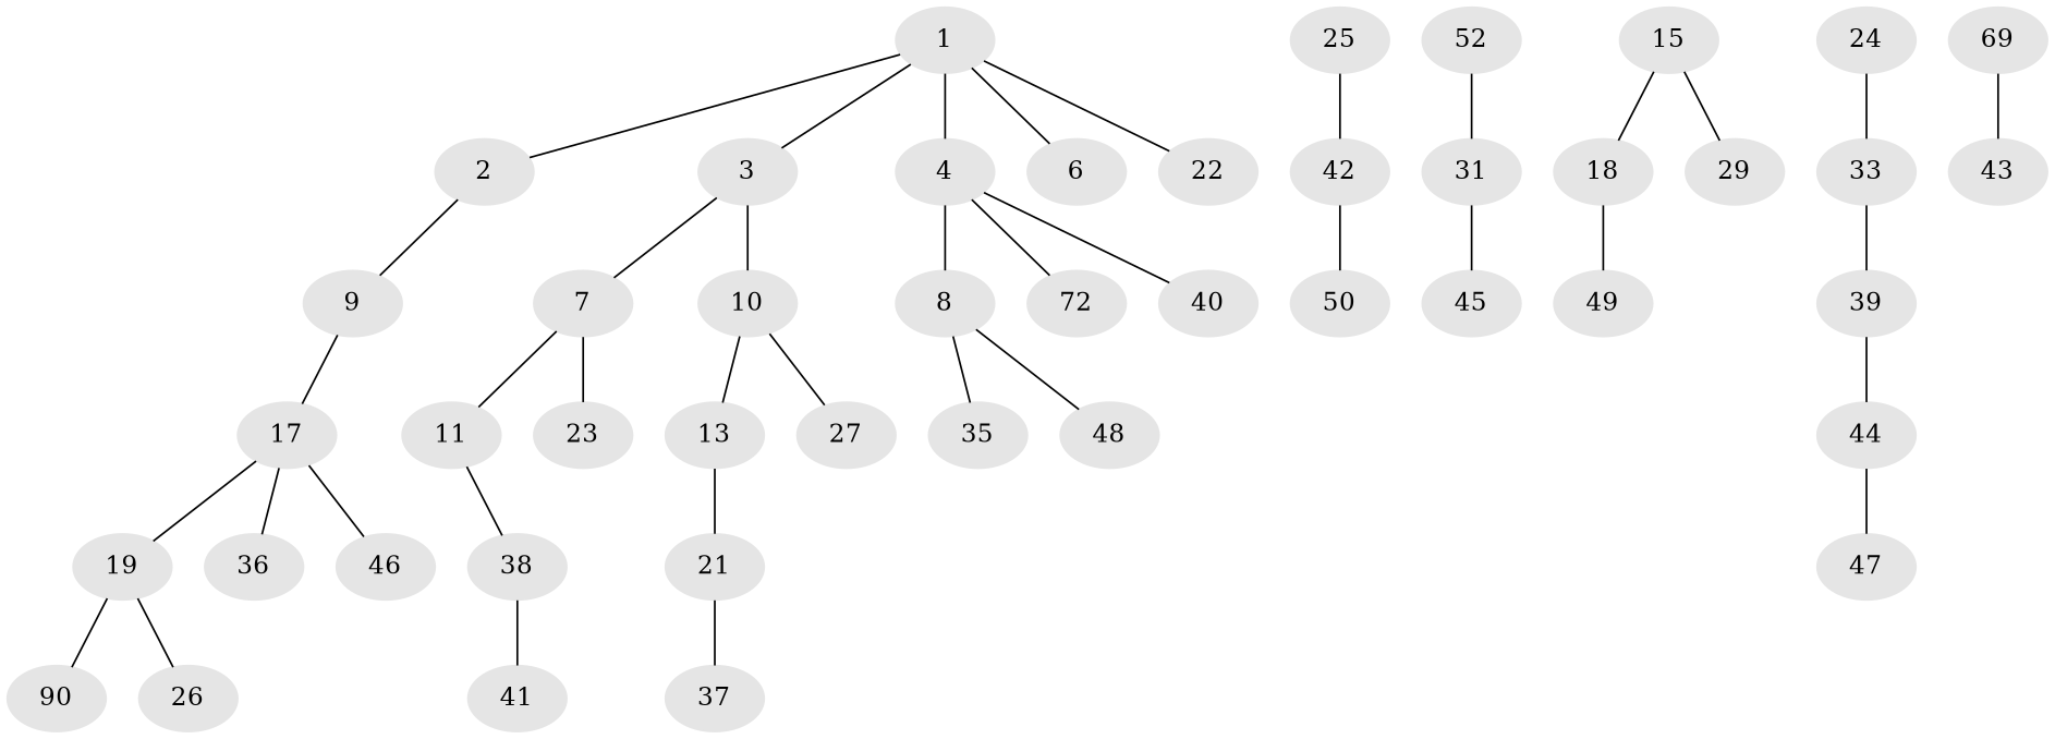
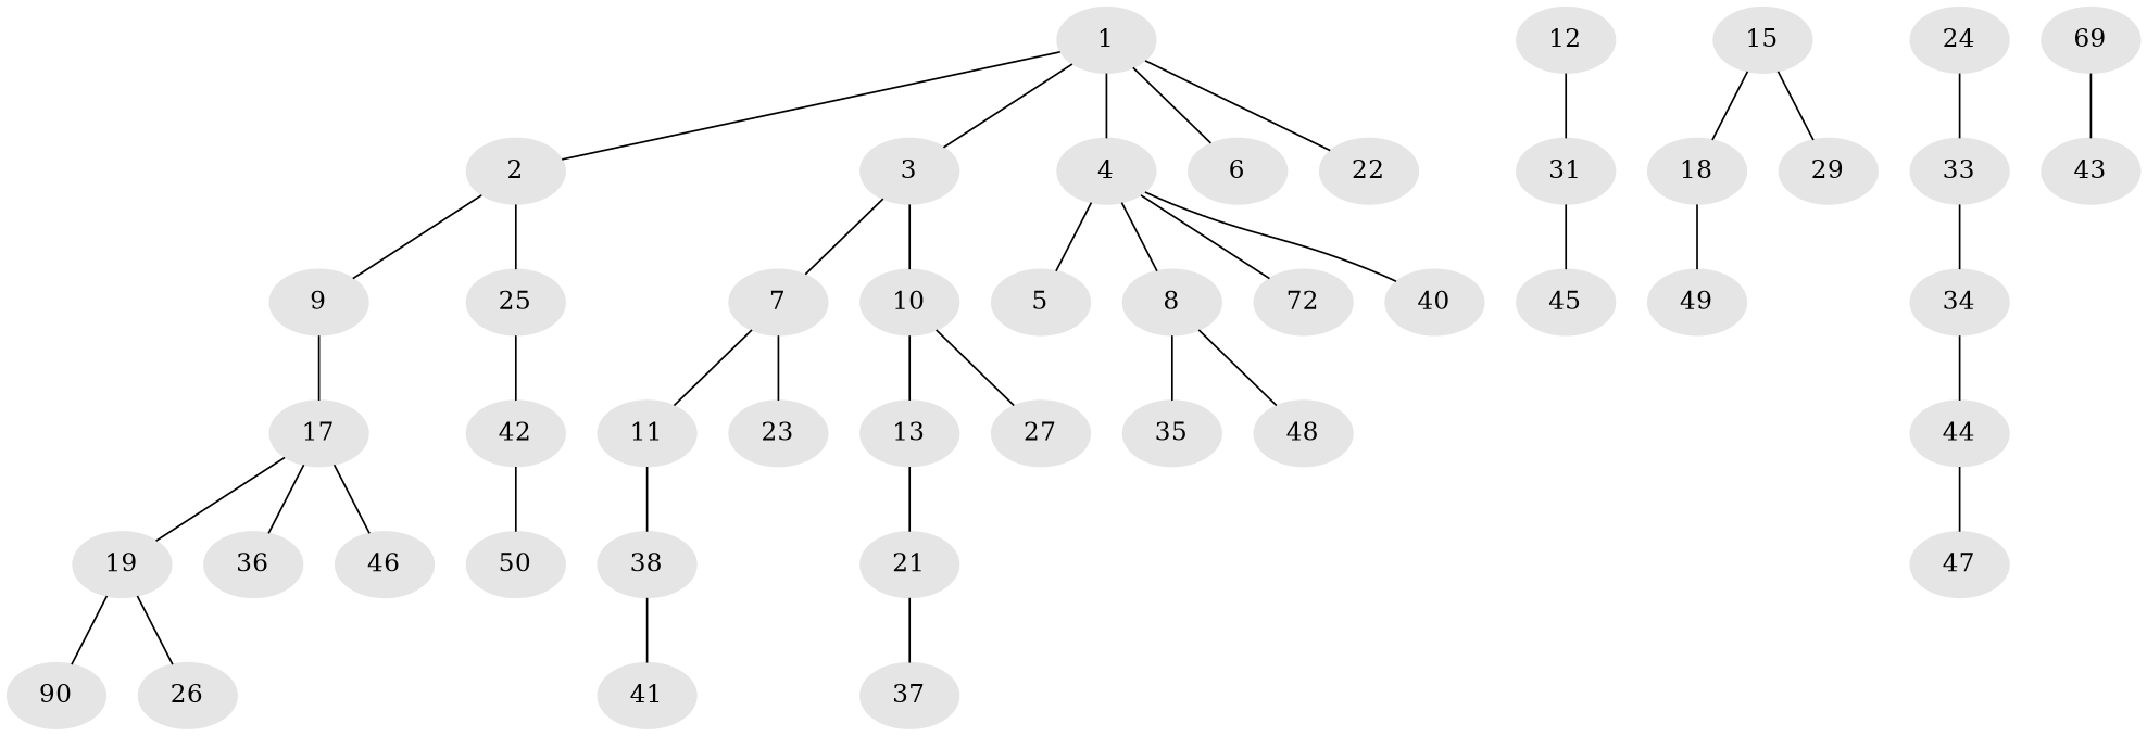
  graph {
    node [color=gray90 style=filled]
    edge [weight=1.0]
    1
    2
    3
    4
    6
    22
    9
    25
    7
    10
+   5
    8
    n13 [label=72]
    40
    17
-   12 [label=52]
+   12
    31
    42
    11
    23
    13
    27
    35
    48
    38
    19
    36
    46
    21
    41
    45
    37
    15
    18
    29
    24
    33
    49
    n39 [label=90]
    26
-   34 [label=39]
+   34
    50
    n43 [label=69]
    43
    44
    47
    1 -- 2
    1 -- 3
    1 -- 4
    1 -- 6
    1 -- 22
    2 -- 9
+   2 -- 25
    3 -- 7
    3 -- 10
+   4 -- 5
    4 -- 8
    4 -- n13
    4 -- 40
    9 -- 17
    25 -- 42
    7 -- 11
    7 -- 23
    10 -- 13
    10 -- 27
    8 -- 35
    8 -- 48
    17 -- 19
    17 -- 36
    17 -- 46
    12 -- 31
    31 -- 45
    42 -- 50
    11 -- 38
    13 -- 21
    38 -- 41 [weight=3.0]
    19 -- n39
    19 -- 26
    21 -- 37
    15 -- 18
    15 -- 29
    18 -- 49
    24 -- 33
    33 -- 34
    34 -- 44
    n43 -- 43
    44 -- 47
  }
